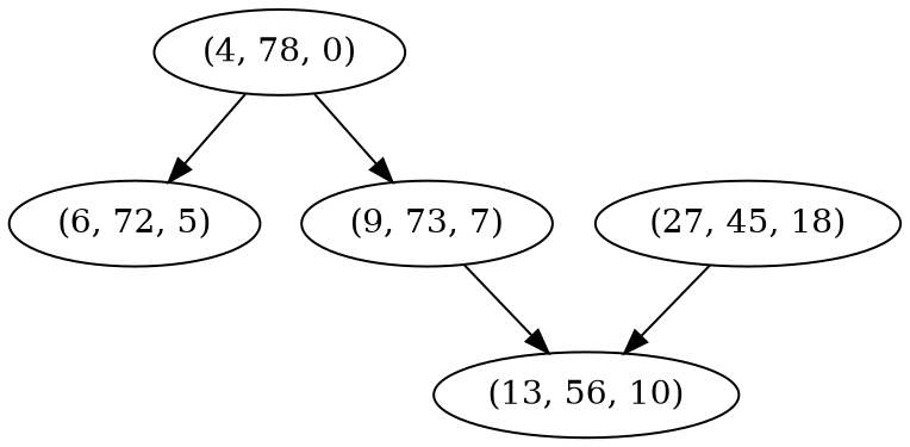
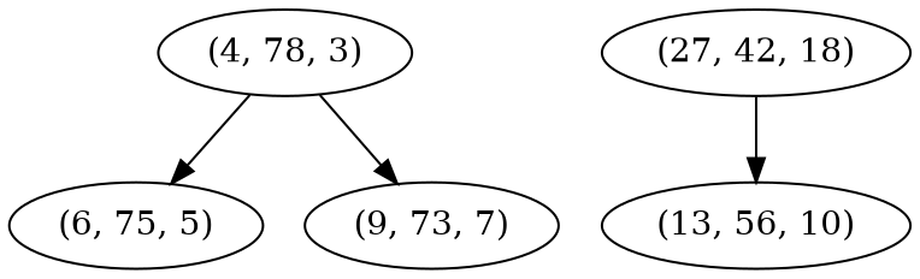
  digraph {
-   "(4, 78, 3)" [label="(4, 78, 0)"]
-   "(6, 75, 5)" [label="(6, 72, 5)"]
+   "(4, 78, 3)"
+   "(6, 75, 5)"
    "(9, 73, 7)"
    "(13, 56, 10)"
-   "(27, 45, 18)"
+   "(27, 45, 18)" [label="(27, 42, 18)"]
    "(4, 78, 3)" -> "(6, 75, 5)"
    "(4, 78, 3)" -> "(9, 73, 7)"
-   "(9, 73, 7)" -> "(13, 56, 10)"
    "(27, 45, 18)" -> "(13, 56, 10)"
  }
